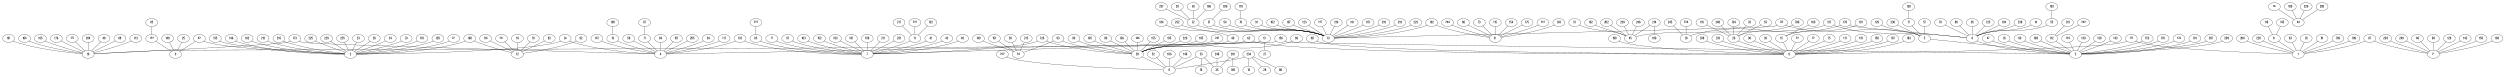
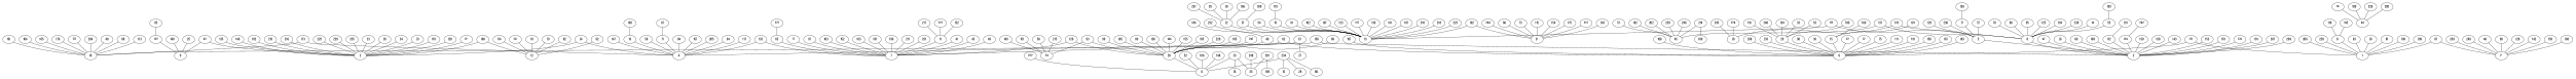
  graph {
    fontname=Oswald
    node [fontname=Oswald]
    edge [fontname=Oswald]
    0 [Index=0 Pose="5041.13 0 -897.745"]
    1 [Index=1 Pose="5469.88 0 -2570.81"]
    2 [Index=2 Pose="2011.34 0 2279.95"]
    3 [Index=3 Pose="1666.65 0 458.745"]
    4 [Index=4 Pose="2864.38 0 1095.4"]
    5 [Index=5 Pose="2188.71 0 113.908"]
    6 [Index=6 Pose="5713.38 0 3537.66"]
    7 [Index=7 Pose="3814.27 0 1847.02"]
    8 [Index=8 Pose="849.615 0 909.235"]
    9 [Index=9 Pose="3077.59 0 2882.45"]
    10 [Index=10 Pose="3825.31 0 206.441"]
    11 [Index=11 Pose="3160.47 0 2294.27"]
    12 [Index=12 Pose="2401.37 0 3328"]
    13 [Index=13 Pose="1699.89 0 -1254.1"]
    14 [Index=14 Pose="1153.28 0 1387.43"]
    15 [Index=15 Pose="5341.4 0 -1284.41"]
    16 [Index=16 Pose="5413.25 0 2982.82"]
    17 [Index=17 Pose="1599.99 0 337.963"]
    18 [Index=18 Pose="2251.24 0 2212.11"]
    19 [Index=19 Pose="3075.21 0 1425.65"]
    20 [Index=20 Pose="5584.86 0 1878.09"]
    21 [Index=21 Pose="4127.17 0 -2839.22"]
    22 [Index=22 Pose="4975.21 0 -1442.13"]
    23 [Index=23 Pose="2102.16 0 1586.69"]
    24 [Index=24 Pose="5738.81 0 753.441"]
    25 [Index=25 Pose="3943.82 0 3048.75"]
    26 [Index=26 Pose="2390.62 0 2675.52"]
    27 [Index=27 Pose="4105.31 0 3493.26"]
    28 [Index=28 Pose="5701.51 0 3571.09"]
    29 [Index=29 Pose="3846.48 0 -578.396"]
    30 [Index=30 Pose="4716.01 0 -1636.61"]
    31 [Index=31 Pose="2682.2 0 -2328.09"]
    32 [Index=32 Pose="1125.2 0 -1902.01"]
    33 [Index=33 Pose="3338.66 0 -709.739"]
    34 [Index=34 Pose="2972.66 0 2214.04"]
    35 [Index=35 Pose="5908.51 0 3697.53"]
    36 [Index=36 Pose="4498.63 0 -1116.36"]
    37 [Index=37 Pose="1764.96 0 -2275.78"]
    38 [Index=38 Pose="315.176 0 183.289"]
    39 [Index=39 Pose="1057.26 0 -2209.47"]
    40 [Index=40 Pose="4786.79 0 1977.56"]
    41 [Index=41 Pose="3836.75 0 2207.75"]
    42 [Index=42 Pose="2768.52 0 2717.26"]
    43 [Index=43 Pose="3439.91 0 2172.44"]
    44 [Index=44 Pose="5986.79 0 -3790.51"]
    45 [Index=45 Pose="24.9697 0 3596.09"]
    46 [Index=46 Pose="3563.35 0 -2716.84"]
    47 [Index=47 Pose="2154.57 0 446.123"]
    48 [Index=48 Pose="3476.58 0 -403.105"]
    49 [Index=49 Pose="3184.85 0 2187"]
    50 [Index=50 Pose="4486.86 0 1095.73"]
    51 [Index=51 Pose="212.525 0 2106.32"]
    52 [Index=52 Pose="5876.6 0 2072.4"]
    53 [Index=53 Pose="4001.28 0 -23.3027"]
    54 [Index=54 Pose="1972.66 0 -2282.86"]
    55 [Index=55 Pose="444.966 0 1131.11"]
    56 [Index=56 Pose="1341.94 0 1284.62"]
    57 [Index=57 Pose="1680.25 0 391.908"]
    58 [Index=58 Pose="2828.9 0 786.589"]
    59 [Index=59 Pose="2018.11 0 2955.32"]
    60 [Index=60 Pose="2069.66 0 837.091"]
    61 [Index=61 Pose="4999.46 0 -2261.92"]
    62 [Index=62 Pose="4052.86 0 -144.923"]
    63 [Index=63 Pose="4272.52 0 -2698.28"]
    64 [Index=64 Pose="2483.9 0 1665.86"]
    65 [Index=65 Pose="4043.62 0 1169.94"]
    66 [Index=66 Pose="2082.7 0 -2680.71"]
    67 [Index=67 Pose="3654.64 0 1080.84"]
    71 [Index=71 Pose="3460.14 0 792.297"]
    68 [Index=68 Pose="4442.63 0 -2531.19"]
    69 [Index=69 Pose="5525.49 0 1570.43"]
    70 [Index=70 Pose="667.654 0 -1176.39"]
    72 [Index=72 Pose="4654.6 0 -1798.78"]
    73 [Index=73 Pose="1977.85 0 -2637.12"]
    74 [Index=74 Pose="5906.18 0 -4219.58"]
    75 [Index=75 Pose="4964.35 0 -1432.43"]
    76 [Index=76 Pose="5751.82 0 3560.91"]
    77 [Index=77 Pose="4589.23 0 1692.14"]
    78 [Index=78 Pose="726.859 0 1579.18"]
    79 [Index=79 Pose="2302.99 0 2331.32"]
    80 [Index=80 Pose="5658.31 0 3538.32"]
    81 [Index=81 Pose="5171.5 0 -2519.84"]
    82 [Index=82 Pose="1783.73 0 3441.93"]
    83 [Index=83 Pose="5457.86 0 3178.82"]
    84 [Index=84 Pose="2988.86 0 647.696"]
    85 [Index=85 Pose="2781.97 0 2966.01"]
    122 [Index=122 Pose="3755.78 0 2856.88"]
    86 [Index=86 Pose="1082.53 0 1565.52"]
    87 [Index=87 Pose="4365.3 0 -3068.01"]
    88 [Index=88 Pose="3618.65 0 -64.4155"]
    89 [Index=89 Pose="5028.8 0 1906.14"]
    90 [Index=90 Pose="1069.25 0 -2363.29"]
    91 [Index=91 Pose="829.431 0 -1186.24"]
    92 [Index=92 Pose="1948.84 0 3671.11"]
    93 [Index=93 Pose="5450.91 0 1037.81"]
    94 [Index=94 Pose="2365.96 0 1350.06"]
    95 [Index=95 Pose="647.09 0 1251.26"]
    97 [Index=97 Pose="3952.48 0 2225.11"]
    98 [Index=98 Pose="2924.56 0 -2913.19"]
    99 [Index=99 Pose="5298.22 0 1068.16"]
    n101 [Index=100 Pose="3345.36 0 -627.305" label=700]
    101 [Index=101 Pose="4979.63 0 -897.699"]
    102 [Index=102 Pose="1465.96 0 -1478.89"]
    103 [Index=103 Pose="4376.16 0 1178.56"]
    105 [Index=105 Pose="5193.21 0 1878.55"]
    106 [Index=106 Pose="5918.8 0 1767.23"]
    107 [Index=107 Pose="597.356 0 -995.385"]
    108 [Index=108 Pose="1810.58 0 1335.52"]
    109 [Index=109 Pose="4854.57 0 -3130.53"]
    110 [Index=110 Pose="2746.29 0 2387.38"]
    111 [Index=111 Pose="4152.46 0 -488.238"]
    112 [Index=112 Pose="714.668 0 761.912"]
    113 [Index=113 Pose="3471.81 0 254.144"]
    114 [Index=114 Pose="1825.71 0 3304.15"]
    115 [Index=115 Pose="2859.51 0 -2806.53"]
    116 [Index=116 Pose="3658.37 0 218.851"]
    117 [Index=117 Pose="3713.55 0 817.668"]
    118 [Index=118 Pose="5542.37 0 -2807.98"]
    119 [Index=119 Pose="4960.62 0 -1777.96"]
    120 [Index=120 Pose="2143.16 0 3215.36"]
    121 [Index=121 Pose="2065.51 0 2676.72"]
    123 [Index=123 Pose="1848.94 0 -2371.42"]
    124 [Index=124 Pose="1188.12 0 955.757"]
    125 [Index=125 Pose="658.396 0 1484.14"]
    126 [Index=126 Pose="4693.57 0 1865.43"]
    127 [Index=127 Pose="1385.98 0 -971.14"]
    128 [Index=128 Pose="3197.08 0 -2934.85"]
    129 [Index=129 Pose="2281.29 0 -1001.58"]
    130 [Index=130 Pose="1562.67 0 1272.1"]
    131 [Index=131 Pose="4115.92 0 2633.18"]
    132 [Index=132 Pose="3197.76 0 2923.23"]
    133 [Index=133 Pose="3710.68 0 1212.89"]
    134 [Index=134 Pose="3111.09 0 -843.973"]
    135 [Index=135 Pose="2172.93 0 1860.37"]
    136 [Index=136 Pose="4811.38 0 1511.4"]
    137 [Index=137 Pose="381.364 0 1578.64"]
    138 [Index=138 Pose="1125.7 0 1011.15"]
    139 [Index=139 Pose="1831.43 0 -2026.65"]
    140 [Index=140 Pose="3932.21 0 3039.22"]
    141 [Index=141 Pose="1086.97 0 -1348.49"]
    142 [Index=142 Pose="5310.09 0 -2666.75"]
    143 [Index=143 Pose="942.835 0 29.4185"]
    144 [Index=144 Pose="4973.74 0 1493.06"]
    145 [Index=145 Pose="5425.02 0 -2625.55"]
    146 [Index=146 Pose="2367.13 0 1751.57"]
    147 [Index=147 Pose="2966.44 0 446.832"]
    148 [Index=148 Pose="5634.77 0 2546.99"]
    149 [Index=149 Pose="4884.83 0 803.227"]
    150 [Index=150 Pose="5615.11 0 -1491.4"]
    151 [Index=151 Pose="5245.86 0 757.832"]
    152 [Index=152 Pose="3826.63 0 2204.25"]
    153 [Index=153 Pose="1576.71 0 887.219"]
    154 [Index=154 Pose="2823.39 0 -2830.89"]
    155 [Index=155 Pose="5238.13 0 1397.52"]
    156 [Index=156 Pose="2474.9 0 951.836"]
    157 [Index=157 Pose="3581.39 0 1237.61"]
    158 [Index=158 Pose="3231.34 0 -2989.09"]
    159 [Index=159 Pose="675.888 0 -86.6152"]
    160 [Index=160 Pose="4886.11 0 -980.404"]
    161 [Index=161 Pose="3825.94 0 -406.96"]
    162 [Index=162 Pose="104.74 0 1849.57"]
    163 [Index=163 Pose="3442.33 0 2660.05"]
    164 [Index=164 Pose="3496.09 0 -452.688"]
    165 [Index=165 Pose="3844.6 0 826.878"]
    166 [Index=166 Pose="1335.61 0 -2381.8"]
    167 [Index=167 Pose="4427.63 0 -315.756"]
    168 [Index=168 Pose="2631.37 0 2979.98"]
    169 [Index=169 Pose="5715.97 0 3815.74"]
    170 [Index=170 Pose="2001.42 0 312.312"]
    171 [Index=171 Pose="5428.69 0 -2060.52"]
    172 [Index=172 Pose="1991.07 0 -829.781"]
    173 [Index=173 Pose="3364.71 0 462.81"]
    174 [Index=174 Pose="1264.15 0 905.608"]
    175 [Index=175 Pose="2241.33 0 -2558.48"]
    176 [Index=176 Pose="3879.12 0 787.881"]
    177 [Index=177 Pose="4059.32 0 818.895"]
    178 [Index=178 Pose="353.163 0 517.41"]
    179 [Index=179 Pose="113.465 0 -1327.35"]
    180 [Index=180 Pose="54.4406 0 3601.38"]
    181 [Index=181 Pose="3608.56 0 2300.83"]
    182 [Index=182 Pose="2926.32 0 2509.47"]
    183 [Index=183 Pose="5293.23 0 -1138.76"]
    184 [Index=184 Pose="5396.59 0 2104.92"]
    185 [Index=185 Pose="5194.07 0 1047.15"]
    187 [Index=187 Pose="1104.4 0 -1850.59"]
    188 [Index=188 Pose="3756.75 0 -2751.97"]
    189 [Index=189 Pose="5681.55 0 -4132.14"]
    190 [Index=190 Pose="2771.09 0 1262.63"]
    191 [Index=191 Pose="2362.48 0 -30.3369"]
    192 [Index=192 Pose="2619.51 0 -1757.99"]
    193 [Index=193 Pose="213.999 0 200.161"]
    194 [Index=194 Pose="1205.68 0 1375.23"]
    195 [Index=195 Pose="5336.06 0 1247.05"]
    196 [Index=196 Pose="4192.28 0 1546.33"]
    197 [Index=197 Pose="5425.12 0 -1590.01"]
    198 [Index=198 Pose="4514.87 0 -1717.57"]
    199 [Index=199 Pose="4856.22 0 -2642.96"]
    200 [Index=200 Pose="1464.89 0 -3092.55"]
    201 [Index=201 Pose="5337.32 0 3786.76"]
    202 [Index=202 Pose="336.133 0 3614.37"]
    203 [Index=203 Pose="3522.07 0 -2814.88"]
    204 [Index=204 Pose="3507.51 0 -200.985"]
    205 [Index=205 Pose="3159.14 0 699.126"]
    206 [Index=206 Pose="4376.39 0 -2335.5"]
    207 [Index=207 Pose="1585.03 0 1135.47"]
    208 [Index=208 Pose="5589.11 0 -1295.86"]
    209 [Index=209 Pose="1234.29 0 192.344"]
    210 [Index=210 Pose="2405.91 0 -1639.07"]
    211 [Index=211 Pose="4079.42 0 1233.64"]
    212 [Index=212 Pose="2660.03 0 -1963.31"]
    213 [Index=213 Pose="1548.67 0 1560.38"]
    214 [Index=214 Pose="97.0648 0 2933.54"]
    215 [Index=215 Pose="5114.47 0 856.482"]
    216 [Index=216 Pose="1928.87 0 1427.66"]
    217 [Index=217 Pose="3160.98 0 2958"]
    218 [Index=218 Pose="1501.26 0 -2072.06"]
    219 [Index=219 Pose="439.414 0 122.249"]
    220 [Index=220 Pose="5338.88 0 946.993"]
    221 [Index=221 Pose="3186.2 0 2731.31"]
    222 [Index=222 Pose="5753.74 0 2012.35"]
    223 [Index=223 Pose="2063.76 0 -1190.49"]
    224 [Index=224 Pose="30.4572 0 -108.339"]
    225 [Index=225 Pose="1757.31 0 1770.23"]
    226 [Index=226 Pose="5540.28 0 -3881.15"]
    227 [Index=227 Pose="4268.13 0 945.55"]
    228 [Index=228 Pose="5204.81 0 -2838.2"]
    229 [Index=229 Pose="2855.68 0 2186.9"]
    230 [Index=230 Pose="4665.03 0 -4190.67"]
    231 [Index=231 Pose="3471.68 0 2009.93"]
    232 [Index=232 Pose="1649.38 0 -2215.77"]
    233 [Index=233 Pose="4480.38 0 -1893.68"]
    234 [Index=234 Pose="5886.65 0 2934.82"]
    235 [Index=235 Pose="2049.24 0 1635.94"]
    236 [Index=236 Pose="2739.08 0 -557.616"]
    237 [Index=237 Pose="487.59 0 -1037.02"]
    238 [Index=238 Pose="821.737 0 1358.96"]
    239 [Index=239 Pose="686.754 0 3235.81"]
    240 [Index=240 Pose="4009.95 0 245.521"]
    241 [Index=241 Pose="1874.06 0 3767.39"]
    242 [Index=242 Pose="229.589 0 126.956"]
    243 [Index=243 Pose="2395.8 0 -2451.69"]
    244 [Index=244 Pose="2715.9 0 -2888.62"]
    245 [Index=245 Pose="32.6093 0 1273.19"]
    246 [Index=246 Pose="505.108 0 2382.13"]
    247 [Index=247 Pose="4715.59 0 1569.75"]
    248 [Index=248 Pose="5461.36 0 3121.18"]
    249 [Index=249 Pose="3162.45 0 -2744.37"]
    5 -- 3 [Distance=625.666]
    8 -- 3 [Distance=932.998]
    11 -- 7 [Distance=792.138]
    14 -- 8 [Distance=566.465]
    15 -- 0 [Distance=489.562]
    17 -- 5 [Distance=629.907]
    18 -- 12 [Distance=1125.94]
    19 -- 4 [Distance=391.808]
    20 -- 6 [Distance=1664.53]
    22 -- 0 [Distance=548.366]
    23 -- 2 [Distance=699.182]
    25 -- 9 [Distance=882.047]
    26 -- 2 [Distance=548.023]
    29 -- 0 [Distance=1236.59]
    30 -- 0 [Distance=807.228]
    32 -- 13 [Distance=866.051]
    33 -- 29 [Distance=524.531]
    34 -- 2 [Distance=963.585]
    36 -- 0 [Distance=584.893]
    37 -- 13 [Distance=1023.74]
    39 -- 32 [Distance=314.88]
    40 -- 20 [Distance=804.245]
    41 -- 7 [Distance=361.422]
    42 -- 2 [Distance=874.395]
    42 -- 9 [Distance=350.45]
    43 -- 7 [Distance=496.022]
    46 -- 21 [Distance=576.945]
    47 -- 3 [Distance=488.087]
    48 -- 10 [Distance=702.255]
    49 -- 7 [Distance=715.37]
    50 -- 24 [Distance=1297.9]
    51 -- 45 [Distance=1501.52]
    52 -- 6 [Distance=1474.33]
    53 -- 29 [Distance=576.273]
    54 -- 13 [Distance=1064.31]
    55 -- 8 [Distance=461.488]
    56 -- 3 [Distance=887.419]
    57 -- 5 [Distance=579.492]
    58 -- 4 [Distance=310.845]
    59 -- 2 [Distance=675.4]
    60 -- 3 [Distance=552.777]
    61 -- 1 [Distance=562.773]
    62 -- 0 [Distance=1242.34]
    62 -- 10 [Distance=418.607]
    63 -- 1 [Distance=1204.13]
    64 -- 2 [Distance=774.871]
    64 -- 4 [Distance=685.703]
    65 -- 7 [Distance=714.872]
    66 -- 31 [Distance=695.518]
    67 -- 71 [Distance=790.387]
    71 -- 4 [Distance=668.434]
    68 -- 1 [Distance=1028.02]
    69 -- 20 [Distance=313.341]
    70 -- 13 [Distance=1035.16]
    72 -- 0 [Distance=980.436]
    73 -- 31 [Distance=769.157]
    74 -- 44 [Distance=436.579]
    75 -- 0 [Distance=540.167]
    77 -- 7 [Distance=790.284]
    78 -- 8 [Distance=681.098]
    79 -- 12 [Distance=1001.52]
    81 -- 1 [Distance=302.704]
    82 -- 12 [Distance=628.06]
    83 -- 6 [Distance=440.517]
    83 -- 35 [Distance=687.132]
    83 -- 76 [Distance=482.085]
    84 -- 4 [Distance=464.69]
    85 -- 122 [Distance=307.203]
    122 -- 9 [Distance=678.672]
    86 -- 8 [Distance=696.386]
    87 -- 1 [Distance=1211.32]
    87 -- 21 [Distance=330.228]
    88 -- 10 [Distance=340.693]
    89 -- 20 [Distance=556.765]
    90 -- 32 [Distance=464.669]
    91 -- 13 [Distance=873.099]
    92 -- 12 [Distance=567.898]
    93 -- 20 [Distance=850.893]
    93 -- 24 [Distance=404.665]
    94 -- 4 [Distance=559.709]
    95 -- 8 [Distance=397.491]
    97 -- 7 [Distance=402.557]
    98 -- 21 [Distance=1204.88]
    99 -- 20 [Distance=859.165]
    n101 -- 29 [Distance=503.501]
    101 -- 15 [Distance=529.544]
    102 -- 13 [Distance=324.42]
    103 -- 7 [Distance=873.249]
    105 -- 20 [Distance=391.65]
    106 -- 6 [Distance=1782.31]
    107 -- 13 [Distance=1132.48]
    108 -- 3 [Distance=888.51]
    109 -- 1 [Distance=831.802]
    110 -- 2 [Distance=742.767]
    111 -- 0 [Distance=978.482]
    112 -- 3 [Distance=999.088]
    113 -- 10 [Distance=356.708]
    114 -- 12 [Distance=576.153]
    115 -- 31 [Distance=510.232]
    116 -- 29 [Distance=819.138]
    117 -- 4 [Distance=893.435]
    118 -- 61 [Distance=770.018]
    119 -- 0 [Distance=883.885]
    120 -- 2 [Distance=944.652]
    121 -- 2 [Distance=400.453]
    123 -- 13 [Distance=1127.21]
    124 -- 3 [Distance=689.933]
    125 -- 8 [Distance=605.876]
    126 -- 7 [Distance=879.496]
    126 -- 20 [Distance=891.375]
    127 -- 13 [Distance=422.623]
    128 -- 21 [Distance=934.996]
    129 -- 5 [Distance=1119.32]
    130 -- 3 [Distance=819.976]
    131 -- 7 [Distance=842.036]
    131 -- 27 [Distance=860.153]
    132 -- 11 [Distance=630.069]
    133 -- 4 [Distance=854.414]
    133 -- 7 [Distance=642.543]
    134 -- 29 [Distance=781.88]
    135 -- 2 [Distance=449.621]
    136 -- 20 [Distance=855.997]
    137 -- 8 [Distance=816.919]
    137 -- 45 [Distance=2048.69]
    138 -- 3 [Distance=773.158]
    139 -- 13 [Distance=783.667]
    140 -- 9 [Distance=868.873]
    141 -- 13 [Distance=620.146]
    142 -- 21 [Distance=1195.42]
    143 -- 3 [Distance=841.562]
    144 -- 20 [Distance=722.297]
    145 -- 61 [Distance=559.758]
    146 -- 2 [Distance=637.006]
    147 -- 4 [Distance=656.552]
    148 -- 6 [Distance=993.783]
    149 -- 24 [Distance=855.427]
    150 -- 0 [Distance=825.761]
    151 -- 24 [Distance=492.973]
    152 -- 7 [Distance=357.44]
    153 -- 3 [Distance=437.813]
    154 -- 31 [Distance=522.238]
    155 -- 20 [Distance=592.597]
    156 -- 3 [Distance=946.786]
    156 -- 4 [Distance=415.104]
    157 -- 4 [Distance=730.979]
    158 -- 21 [Distance=908.28]
    159 -- 17 [Distance=1016.98]
    160 -- 15 [Distance=547.454]
    161 -- 10 [Distance=613.401]
    162 -- 45 [Distance=1748.34]
    163 -- 7 [Distance=894.065]
    164 -- 10 [Distance=736.775]
    165 -- 10 [Distance=620.737]
    166 -- 32 [Distance=523.909]
    167 -- 0 [Distance=845.629]
    168 -- 2 [Distance=935.141]
    168 -- 12 [Distance=417.15]
    170 -- 3 [Distance=365.392]
    171 -- 0 [Distance=1225.67]
    171 -- 1 [Distance=511.949]
    172 -- 5 [Distance=964.161]
    172 -- 13 [Distance=514.626]
    173 -- 4 [Distance=806.535]
    173 -- 10 [Distance=527.146]
    174 -- 3 [Distance=601.409]
    175 -- 31 [Distance=497.433]
    176 -- 10 [Distance=583.925]
    177 -- 10 [Distance=655.637]
    178 -- 8 [Distance=632.449]
    178 -- 38 [Distance=336.274]
    179 -- 70 [Distance=574.381]
    181 -- 7 [Distance=498.253]
    182 -- 2 [Distance=943.334]
    183 -- 0 [Distance=348.774]
    184 -- 40 [Distance=622.957]
    185 -- 20 [Distance=918.247]
    187 -- 13 [Distance=842.854]
    188 -- 21 [Distance=380.554]
    189 -- 44 [Distance=458.13]
    190 -- 19 [Distance=345.061]
    191 -- 3 [Distance=850.516]
    192 -- 13 [Distance=1048.62]
    192 -- 31 [Distance=573.538]
    193 -- 55 [Distance=959.176]
    194 -- 8 [Distance=586.458]
    195 -- 20 [Distance=678.32]
    196 -- 7 [Distance=483.015]
    197 -- 0 [Distance=791.636]
    198 -- 0 [Distance=974.193]
    199 -- 1 [Distance=617.887]
    200 -- 37 [Distance=870.151]
    201 -- 35 [Distance=578.118]
    201 -- 169 [Distance=379.761]
    202 -- 45 [Distance=311.7]
    203 -- 21 [Distance=605.59]
    204 -- 10 [Distance=516.715]
    205 -- 4 [Distance=493.877]
    206 -- 1 [Distance=1118.53]
    207 -- 3 [Distance=681.631]
    208 -- 0 [Distance=677.332]
    209 -- 3 [Distance=507.846]
    210 -- 13 [Distance=804.156]
    211 -- 7 [Distance=668.242]
    212 -- 31 [Distance=365.457]
    213 -- 2 [Distance=855.479]
    214 -- 45 [Distance=666.454]
    214 -- 180 [Distance=669.199]
    215 -- 24 [Distance=632.789]
    216 -- 2 [Distance=856.271]
    217 -- 11 [Distance=663.734]
    218 -- 13 [Distance=841.73]
    219 -- 112 [Distance=696.372]
    220 -- 20 [Distance=963.046]
    221 -- 11 [Distance=437.801]
    222 -- 6 [Distance=1525.84]
    223 -- 13 [Distance=369.387]
    224 -- 38 [Distance=407.568]
    225 -- 2 [Distance=569.511]
    226 -- 44 [Distance=455.616]
    227 -- 65 [Distance=317.421]
    228 -- 1 [Distance=376.507]
    229 -- 2 [Distance=849.46]
    230 -- 44 [Distance=1381.01]
    231 -- 7 [Distance=379.353]
    232 -- 13 [Distance=962.995]
    233 -- 0 [Distance=1142.95]
    234 -- 6 [Distance=627.245]
    234 -- 16 [Distance=475.83]
    234 -- 28 [Distance=662.657]
    234 -- 80 [Distance=645.254]
    235 -- 2 [Distance=645.127]
    236 -- 5 [Distance=868.251]
    237 -- 32 [Distance=1074.59]
    238 -- 8 [Distance=450.587]
    239 -- 45 [Distance=753.499]
    240 -- 29 [Distance=839.977]
    241 -- 12 [Distance=686.38]
-   242 -- 112 [Distance=799.044]
+   242 -- 124 [Distance=799.044]
    243 -- 31 [Distance=311.934]
    244 -- 31 [Distance=561.542]
    245 -- 38 [Distance=1125.93]
    246 -- 45 [Distance=1305.46]
    247 -- 20 [Distance=922.332]
    248 -- 35 [Distance=729.473]
    249 -- 21 [Distance=969.37]
  }
